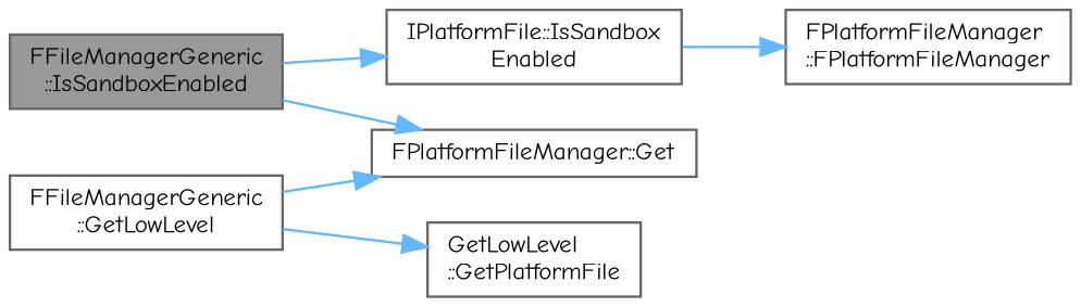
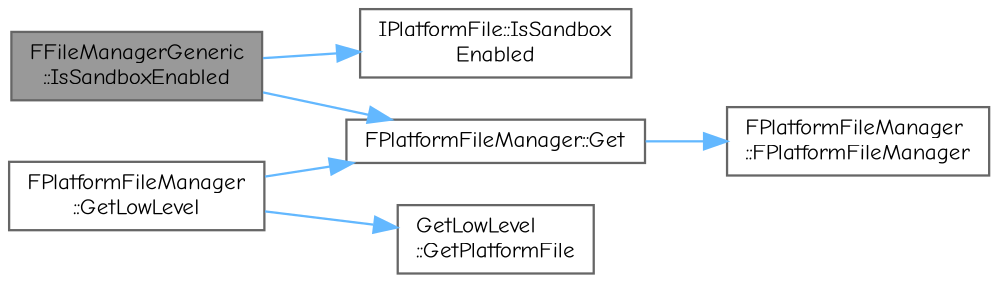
  digraph {
    fontname="Comic Neue"
    rankdir=LR
    node [color=grey40 fillcolor=white fontname="Comic Neue" fontsize=10 shape=box style=filled]
    edge [color=steelblue1 fontname="Comic Neue" fontsize=10 labelfontname=Helvetica labelfontsize=10 style=solid]
    n1 [color=gray40 fillcolor=grey60 fontcolor=black height=0.2 label="FFileManagerGeneric\l::IsSandboxEnabled" width=0.4]
    n2 [height=0.2 label="IPlatformFile::IsSandbox\lEnabled" width=0.4]
    n3 [height=0.2 label="FPlatformFileManager::Get" width=0.4]
-   n4 [height=0.2 label="FFileManagerGeneric\l::GetLowLevel" width=0.4]
+   n4 [height=0.2 label="FPlatformFileManager\l::GetLowLevel" width=0.4]
    n5 [height=0.2 label="GetLowLevel\l::GetPlatformFile" width=0.4]
    n6 [height=0.2 label="FPlatformFileManager\l::FPlatformFileManager" width=0.4]
    n1 -> n2
    n1 -> n3
-   n2 -> n6
+   n3 -> n6
    n4 -> n3
    n4 -> n5
  }
